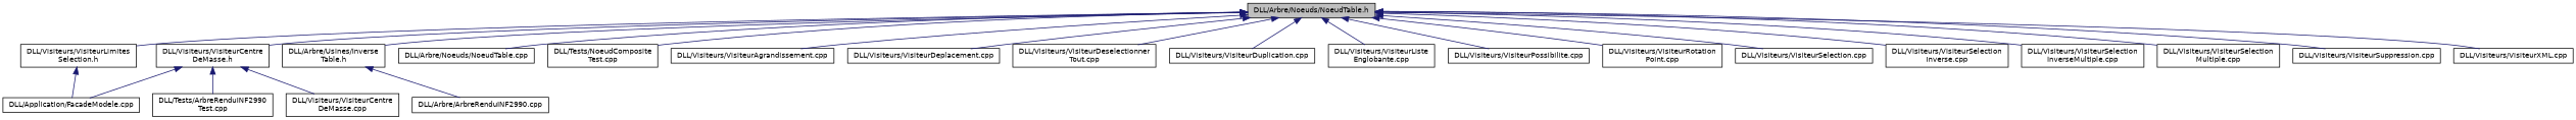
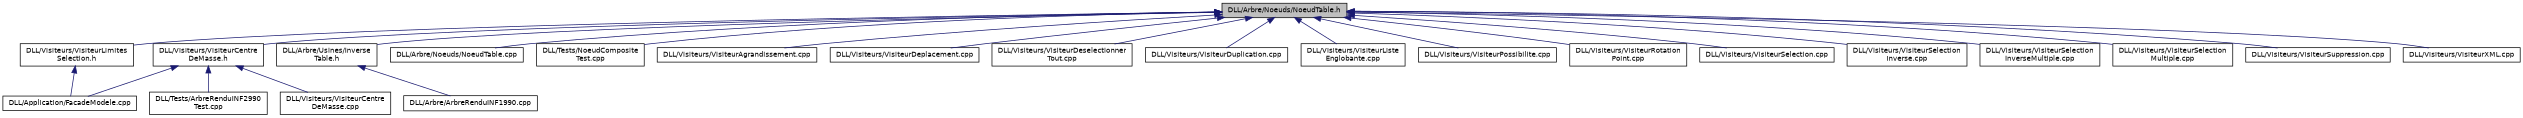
  digraph {
    node [color=black fillcolor=white fontname=Helvetica fontsize=10 shape=record style=filled]
    edge [color=midnightblue dir=back fontname=Helvetica fontsize=10 labelfontname=Helvetica labelfontsize=10 style=solid]
    n1 [fillcolor=grey75 fontcolor=black height=0.2 label="DLL/Arbre/Noeuds/NoeudTable.h" width=0.4]
    n2 [height=0.2 label="DLL/Visiteurs/VisiteurCentre\lDeMasse.h" width=0.4]
    n3 [height=0.2 label="DLL/Visiteurs/VisiteurLimites\lSelection.h" width=0.4]
    n4 [height=0.2 label="DLL/Arbre/Usines/Inverse\lTable.h" width=0.4]
    n5 [height=0.2 label="DLL/Arbre/Noeuds/NoeudTable.cpp" width=0.4]
    n6 [height=0.2 label="DLL/Tests/NoeudComposite\lTest.cpp" width=0.4]
    n7 [height=0.2 label="DLL/Visiteurs/VisiteurAgrandissement.cpp" width=0.4]
    n8 [height=0.2 label="DLL/Visiteurs/VisiteurDeplacement.cpp" width=0.4]
    n9 [height=0.2 label="DLL/Visiteurs/VisiteurDeselectionner\lTout.cpp" width=0.4]
    n10 [height=0.2 label="DLL/Visiteurs/VisiteurDuplication.cpp" width=0.4]
    n11 [height=0.2 label="DLL/Visiteurs/VisiteurListe\lEnglobante.cpp" width=0.4]
    n12 [height=0.2 label="DLL/Visiteurs/VisiteurPossibilite.cpp" width=0.4]
    n13 [height=0.2 label="DLL/Visiteurs/VisiteurRotation\lPoint.cpp" width=0.4]
    n14 [height=0.2 label="DLL/Visiteurs/VisiteurSelection.cpp" width=0.4]
    n15 [height=0.2 label="DLL/Visiteurs/VisiteurSelection\lInverse.cpp" width=0.4]
    n16 [height=0.2 label="DLL/Visiteurs/VisiteurSelection\lInverseMultiple.cpp" width=0.4]
    n17 [height=0.2 label="DLL/Visiteurs/VisiteurSelection\lMultiple.cpp" width=0.4]
    n18 [height=0.2 label="DLL/Visiteurs/VisiteurSuppression.cpp" width=0.4]
    n19 [height=0.2 label="DLL/Visiteurs/VisiteurXML.cpp" width=0.4]
    n20 [height=0.2 label="DLL/Application/FacadeModele.cpp" width=0.4]
    n21 [height=0.2 label="DLL/Tests/ArbreRenduINF2990\lTest.cpp" width=0.4]
    n22 [height=0.2 label="DLL/Visiteurs/VisiteurCentre\lDeMasse.cpp" width=0.4]
-   n23 [height=0.2 label="DLL/Arbre/ArbreRenduINF2990.cpp" width=0.4]
+   n23 [height=0.2 label="DLL/Arbre/ArbreRenduINF1990.cpp" width=0.4]
    n1 -> n2
    n1 -> n3
    n1 -> n4
    n1 -> n5
    n1 -> n6
    n1 -> n7
    n1 -> n8
    n1 -> n9
    n1 -> n10
    n1 -> n11
    n1 -> n12
    n1 -> n13
    n1 -> n14
    n1 -> n15
    n1 -> n16
    n1 -> n17
    n1 -> n18
    n1 -> n19
    n2 -> n20
    n2 -> n21
    n2 -> n22
    n3 -> n20
    n4 -> n23
  }
